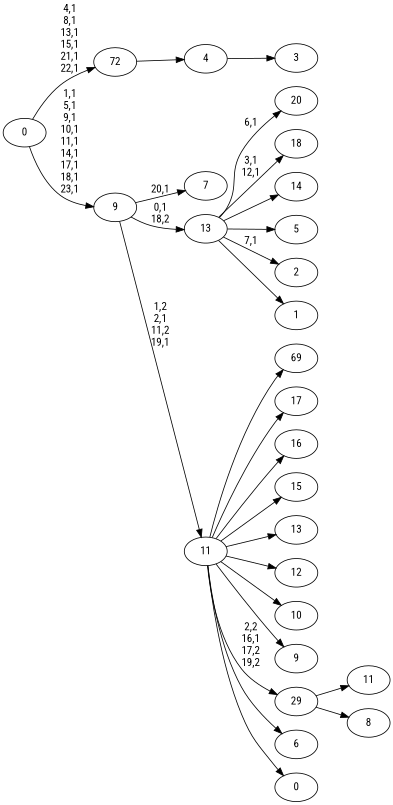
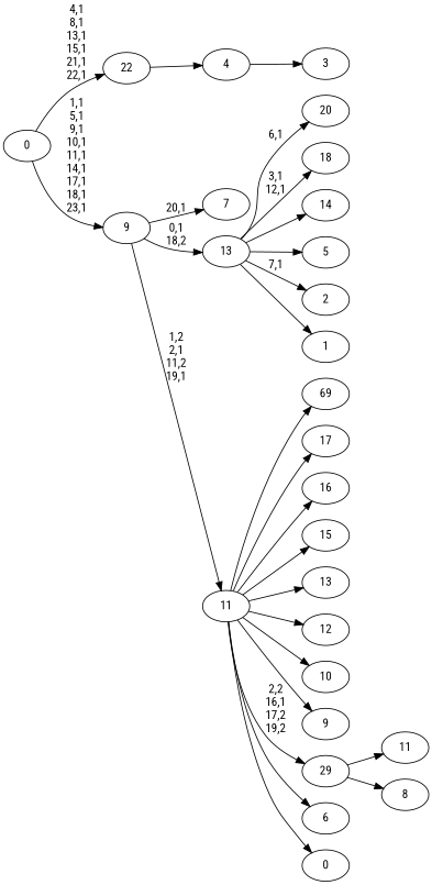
  digraph {
    fontname="Roboto Condensed"
    rankdir=LR
    node [fontname="Roboto Condensed"]
    edge [fontname="Roboto Condensed"]
    n1 [label=20]
    n2 [label=69]
    n3 [label=18]
    n4 [label=17]
    n5 [label=16]
    n6 [label=15]
    n7 [label=14]
    n8 [label=13]
    n9 [label=12]
    n10 [label=11]
    n11 [label=10]
    n12 [label=9]
    n13 [label=8]
    29
    n15 [label=7]
    n16 [label=6]
    n17 [label=5]
    n18 [label=4]
    n19 [label=3]
-   22 [label=72]
+   22
    n21 [label=2]
    n22 [label=1]
    13
    n24 [label=0]
    11
    9
    0
    29 -> n10
    29 -> n13
    n18 -> n19
    22 -> n18
    13 -> n1 [label="6,1"]
    13 -> n3 [label="3,1\n12,1"]
    13 -> n7
    13 -> n17
    13 -> n21 [label="7,1"]
    13 -> n22
    11 -> n2
    11 -> n4
    11 -> n5
    11 -> n6
    11 -> n8
    11 -> n9
    11 -> n11
    11 -> n12
    11 -> 29 [label="2,2\n16,1\n17,2\n19,2"]
    11 -> n16
    11 -> n24
    9 -> n15 [label="20,1"]
    9 -> 13 [label="0,1\n18,2"]
    9 -> 11 [label="1,2\n2,1\n11,2\n19,1"]
    0 -> 22 [label="4,1\n8,1\n13,1\n15,1\n21,1\n22,1"]
    0 -> 9 [label="1,1\n5,1\n9,1\n10,1\n11,1\n14,1\n17,1\n18,1\n23,1"]
  }
